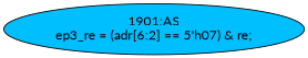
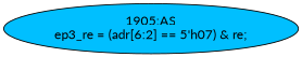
  strict digraph {
    fontname=Lato
-   n1 [ast="<pyverilog.vparser.ast.Assign object at 0x7f0a38d99590>" def_var="['ep3_re']" fillcolor=deepskyblue label="1901:AS\nep3_re = (adr[6:2] == 5'h07) & re;" statements="[]" style=filled typ=Assign use_var="['adr', 're']" fontname=Lato]
+   n1 [ast="<pyverilog.vparser.ast.Assign object at 0x7f0a38d99590>" def_var="['ep3_re']" fillcolor=deepskyblue label="1905:AS\nep3_re = (adr[6:2] == 5'h07) & re;" statements="[]" style=filled typ=Assign use_var="['adr', 're']" fontname=Lato]
  }
